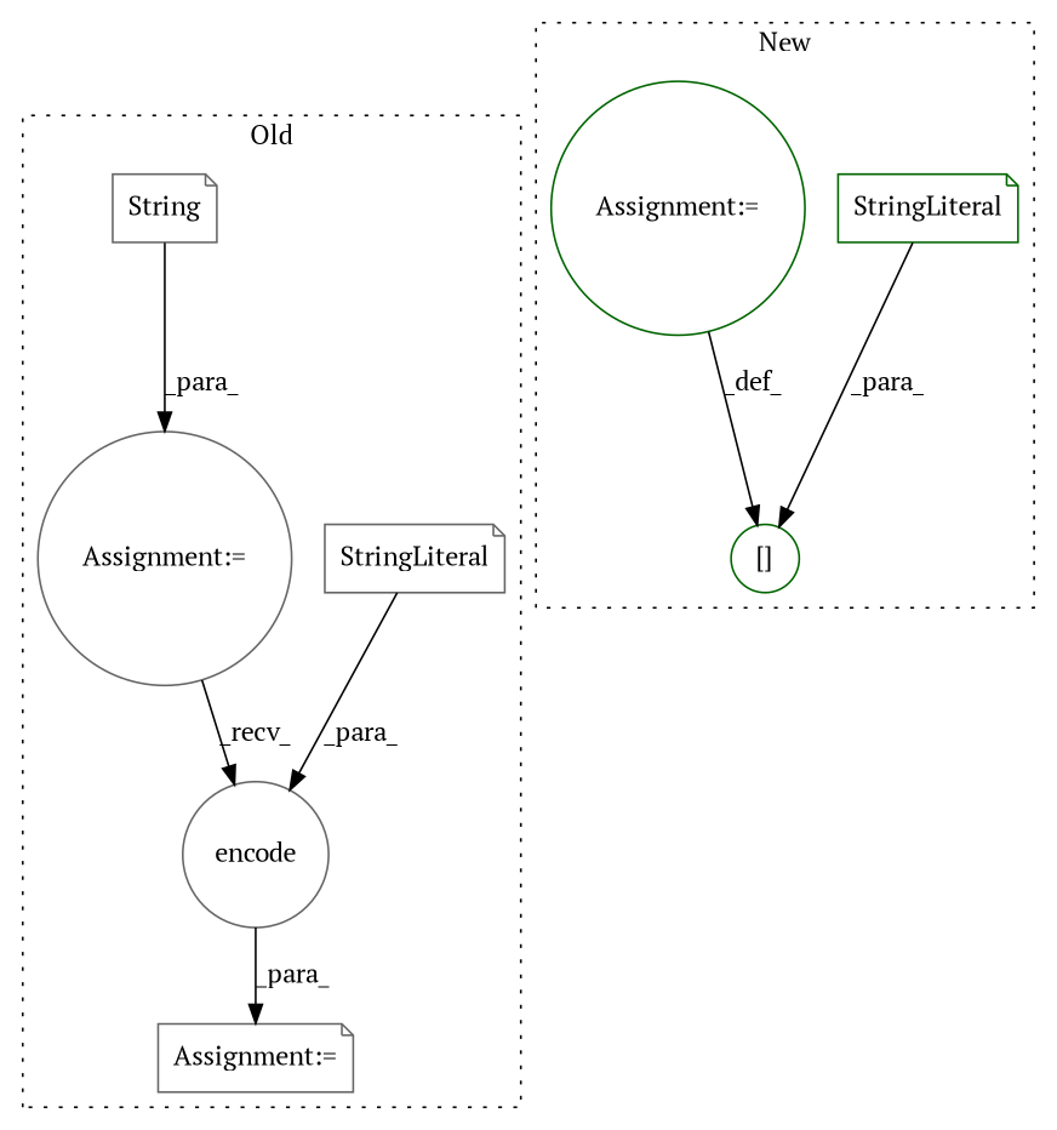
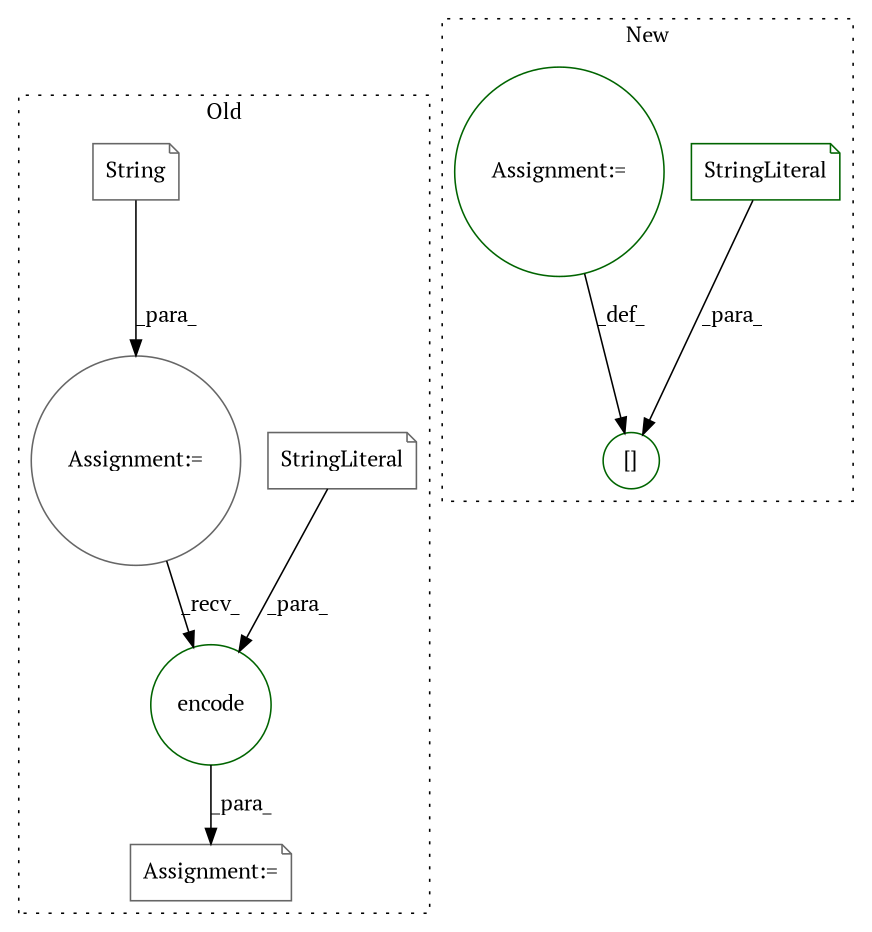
  digraph {
    fontname="PT Serif"
    node [a=7 l=1 shape=circle color=darkgreen fontname="PT Serif"]
    edge [fontname="PT Serif"]
-   n1 [a=32 l="7,1" label=encode s="5354,5367" color=gray40]
+   n1 [a=32 l="7,1" label=encode s="5354,5367"]
    n2 [a=45 l=6 label=StringLiteral s=5361 shape=note color=gray40]
    n3 [label="Assignment:=" s=5328 shape=note color=gray40]
    n4 [label="Assignment:=" s=5297 color=gray40]
    n5 [a=32 l="7,1" label=String s="5298,5313" shape=note color=gray40]
    n6 [a=2 l="8,1" label="[]" s="5228,5252"]
    n7 [a=45 l=16 label=StringLiteral s=5236 shape=note]
    n8 [label="Assignment:=" s=5253]
    subgraph cluster_1 {
      label=Old
      style=dotted
      n1
      n2
      n3
      n4
      n5
    }
    subgraph cluster_2 {
      label=New
      style=dotted
      n6
      n7
      n8
    }
    n1 -> n3 [label=_para_]
    n2 -> n1 [label=_para_]
    n4 -> n1 [label=_recv_]
    n5 -> n4 [label=_para_]
    n7 -> n6 [label=_para_]
    n8 -> n6 [label=_def_]
  }
